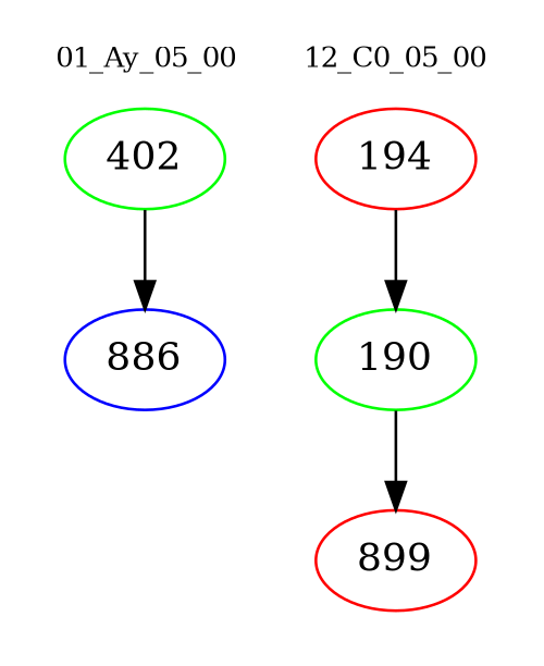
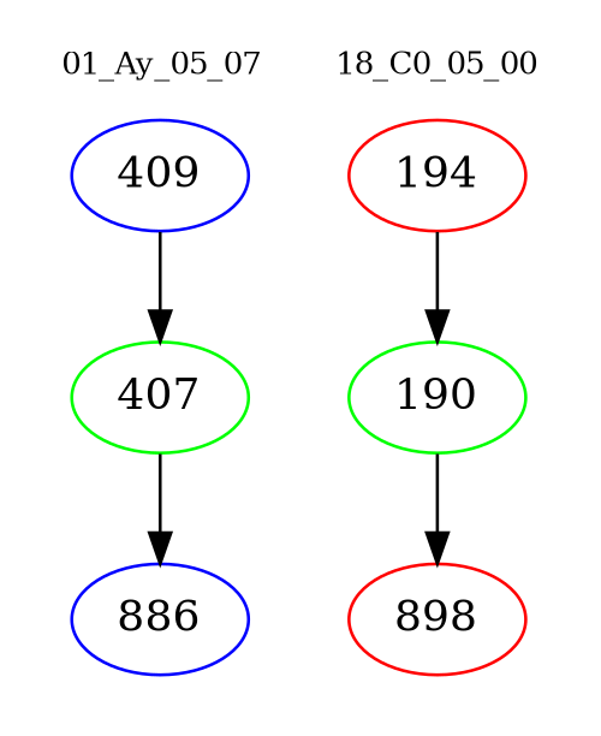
  digraph {
    node [color=blue]
    edge [color=black]
-   n2 [color=green label=402]
+   n1 [label=409]
+   n2 [color=green label=407]
    n3 [label=886]
    n4 [color=red label=194]
    n5 [color=green label=190]
-   n6 [color=red label=899]
+   n6 [color=red label=898]
    subgraph cluster_1 {
      color=white
      fontsize=10
-     label="01_Ay_05_00"
+     label="01_Ay_05_07"
+     n1
      n2
      n3
    }
    subgraph cluster_2 {
      color=white
      fontsize=10
-     label="12_C0_05_00"
+     label="18_C0_05_00"
      n4
      n5
      n6
    }
+   n1 -> n2
    n2 -> n3
    n4 -> n5
    n5 -> n6
  }
